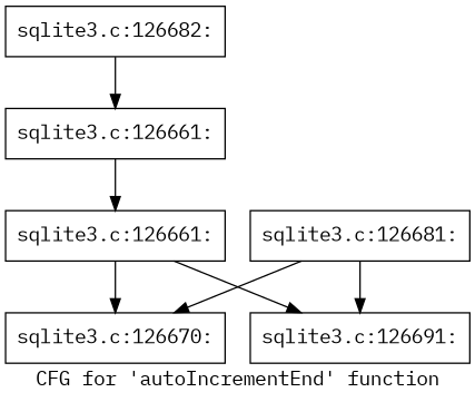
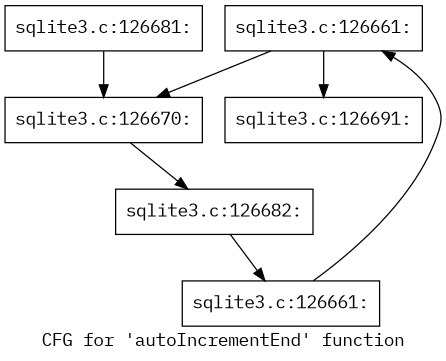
  digraph {
    fontname="IBM Plex Mono"
    label="CFG for 'autoIncrementEnd' function"
    node [fontname="IBM Plex Mono" shape=record]
    edge [fontname="IBM Plex Mono"]
    n1 [label="{sqlite3.c:126661:}"]
    n2 [label="{sqlite3.c:126670:}"]
    n3 [label="{sqlite3.c:126691:}"]
    n4 [label="{sqlite3.c:126682:}"]
    n5 [label="{sqlite3.c:126681:}"]
    n6 [label="{sqlite3.c:126661:}"]
    n1 -> n2
    n1 -> n3
+   n2 -> n4
    n4 -> n6
    n5 -> n2
-   n5 -> n3
    n6 -> n1
  }
